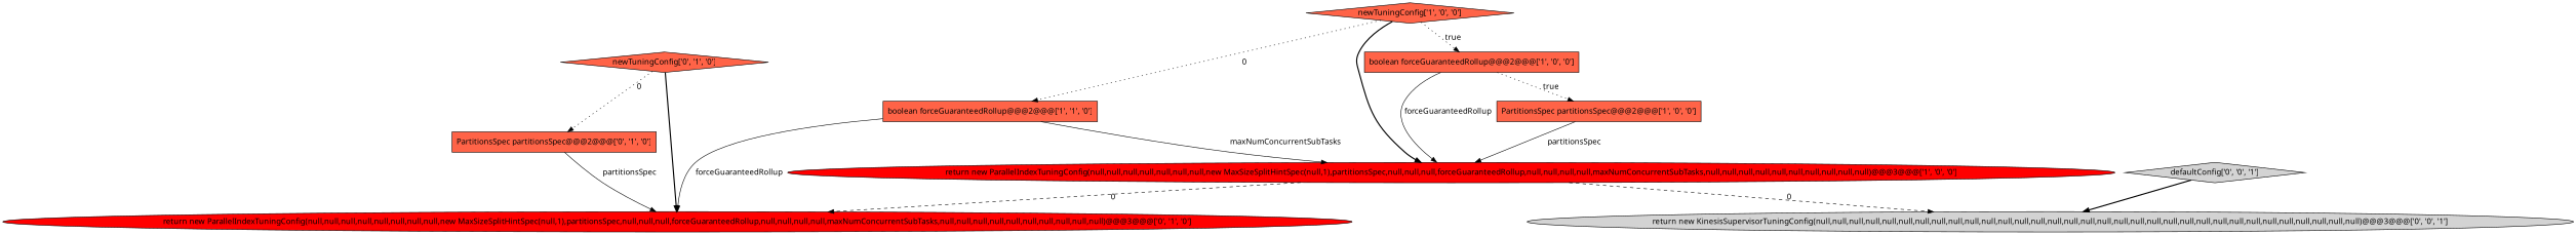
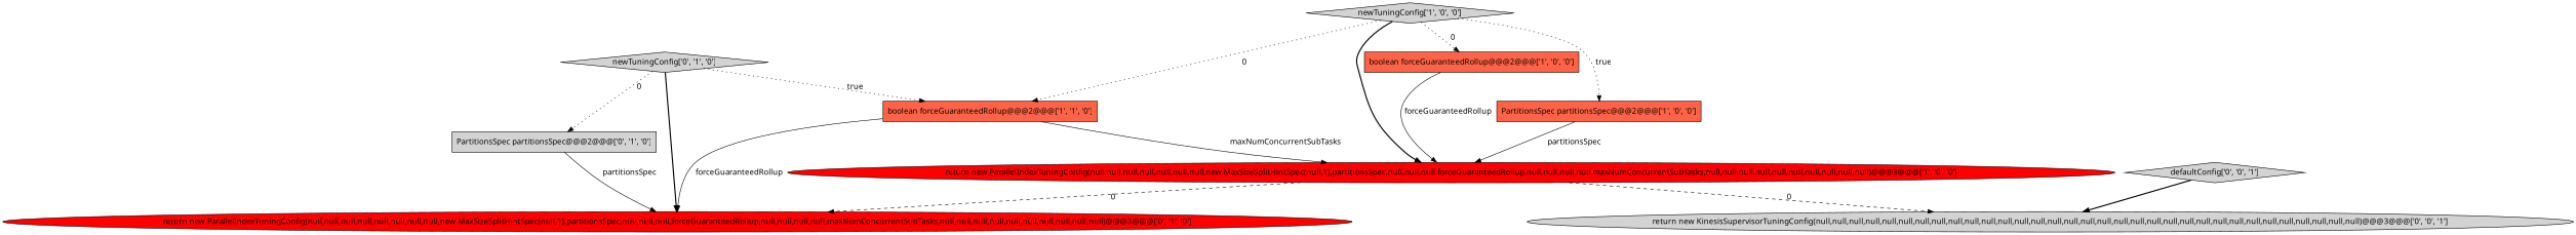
  digraph {
    fontname="Noto Sans"
    node [fillcolor=lightgray fontname="Noto Sans" shape=box style=filled]
    edge [fontname="Noto Sans" style=solid]
    n1 [fillcolor=red label="return new ParallelIndexTuningConfig(null,null,null,null,null,null,null,new MaxSizeSplitHintSpec(null,1),partitionsSpec,null,null,null,forceGuaranteedRollup,null,null,null,null,maxNumConcurrentSubTasks,null,null,null,null,null,null,null,null,null,null)@@@3@@@['1', '0', '0']" shape=ellipse]
    n2 [fillcolor=red label="return new ParallelIndexTuningConfig(null,null,null,null,null,null,null,null,new MaxSizeSplitHintSpec(null,1),partitionsSpec,null,null,null,forceGuaranteedRollup,null,null,null,null,maxNumConcurrentSubTasks,null,null,null,null,null,null,null,null,null,null)@@@3@@@['0', '1', '0']" shape=ellipse]
    n3 [label="return new KinesisSupervisorTuningConfig(null,null,null,null,null,null,null,null,null,null,null,null,null,null,null,null,null,null,null,null,null,null,null,null,null,null,null,null,null,null,null,null,null)@@@3@@@['0', '0', '1']" shape=ellipse]
    n4 [fillcolor=tomato label="boolean forceGuaranteedRollup@@@2@@@['1', '1', '0']"]
    n5 [label="defaultConfig['0', '0', '1']" shape=diamond]
-   n6 [fillcolor=tomato label="PartitionsSpec partitionsSpec@@@2@@@['0', '1', '0']"]
+   n6 [label="PartitionsSpec partitionsSpec@@@2@@@['0', '1', '0']"]
    n7 [fillcolor=tomato label="PartitionsSpec partitionsSpec@@@2@@@['1', '0', '0']"]
-   n8 [fillcolor=tomato label="newTuningConfig['1', '0', '0']" shape=diamond]
+   n8 [label="newTuningConfig['1', '0', '0']" shape=diamond]
    n9 [fillcolor=tomato label="boolean forceGuaranteedRollup@@@2@@@['1', '0', '0']"]
-   n10 [fillcolor=tomato label="newTuningConfig['0', '1', '0']" shape=diamond]
+   n10 [label="newTuningConfig['0', '1', '0']" shape=diamond]
    n1 -> n2 [label=0 style=dashed]
    n1 -> n3 [label=0 style=dashed]
    n4 -> n1 [label=maxNumConcurrentSubTasks]
    n4 -> n2 [label=forceGuaranteedRollup]
    n5 -> n3 [style=bold]
    n6 -> n2 [label=partitionsSpec]
    n7 -> n1 [label=partitionsSpec]
    n8 -> n1 [style=bold]
    n8 -> n4 [label=0 style=dotted]
-   n9 -> n7 [label=true style=dotted]
-   n8 -> n9 [label=true style=dotted]
+   n8 -> n7 [label=true style=dotted]
+   n8 -> n9 [label=0 style=dotted]
    n9 -> n1 [label=forceGuaranteedRollup]
    n10 -> n2 [style=bold]
+   n10 -> n4 [label=true style=dotted]
    n10 -> n6 [label=0 style=dotted]
  }
